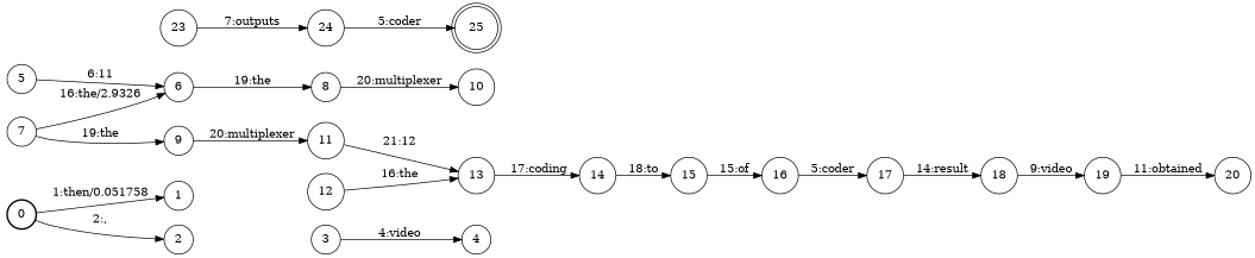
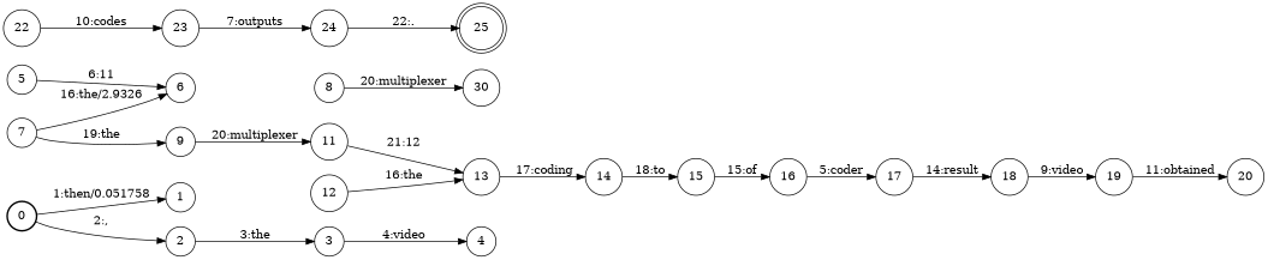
  digraph {
    fontname="DejaVu Serif"
    nodesep=0.25
    rankdir=LR
    ranksep=0.4
    node [fontname="DejaVu Serif" fontsize=14 shape=circle style=solid]
    edge [fontname="DejaVu Serif" fontsize=14]
    n1 [label=0 style=bold]
    n2 [label=1]
    n3 [label=2]
    n4 [label=3]
    n5 [label=4]
    n6 [label=5]
    n7 [label=6]
    n8 [label=8]
    n9 [label=7]
    n10 [label=9]
-   n11 [label=10]
+   n11 [label=30]
    n12 [label=11]
    n13 [label=13]
    n14 [label=12]
    n15 [label=14]
    n16 [label=15]
    n17 [label=16]
    n18 [label=17]
    n19 [label=18]
    n20 [label=19]
    n21 [label=20]
+   n22 [label=22]
    n23 [label=23]
    n24 [label=24]
    n25 [label=25 shape=doublecircle]
    n1 -> n2 [label="1:then/0.051758"]
    n1 -> n3 [label="2:,"]
+   n3 -> n4 [label="3:the"]
    n4 -> n5 [label="4:video"]
    n6 -> n7 [label="6:11"]
-   n7 -> n8 [label="19:the"]
    n8 -> n11 [label="20:multiplexer"]
    n9 -> n7 [label="16:the/2.9326"]
    n9 -> n10 [label="19:the"]
    n10 -> n12 [label="20:multiplexer"]
    n12 -> n13 [label="21:12"]
    n13 -> n15 [label="17:coding"]
    n14 -> n13 [label="16:the"]
    n15 -> n16 [label="18:to"]
    n16 -> n17 [label="15:of"]
    n17 -> n18 [label="5:coder"]
    n18 -> n19 [label="14:result"]
    n19 -> n20 [label="9:video"]
    n20 -> n21 [label="11:obtained"]
+   n22 -> n23 [label="10:codes"]
    n23 -> n24 [label="7:outputs"]
-   n24 -> n25 [label="5:coder"]
+   n24 -> n25 [label="22:."]
  }
